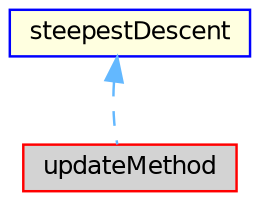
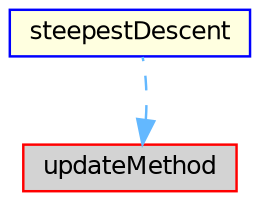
  digraph {
    node [fontname=Helvetica fontsize=10 shape=box style=filled]
    n1 [color=blue fillcolor=lightyellow fontcolor=black height=0.2 label=steepestDescent width=0.4]
    n2 [color=red fillcolor=lightgrey height=0.2 label=updateMethod width=0.4]
-   n1 -> n2 [color=steelblue1 dir=back fontname=Helvetica fontsize=10 labelfontname=Helvetica labelfontsize=10 style=dashed]
+   n2 -> n1 [color=steelblue1 dir=back fontname=Helvetica fontsize=10 labelfontname=Helvetica labelfontsize=10 style=dashed]
  }
